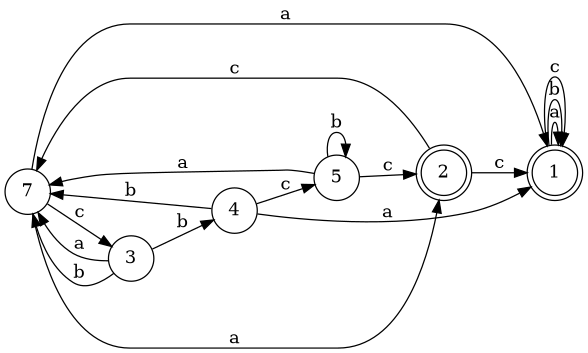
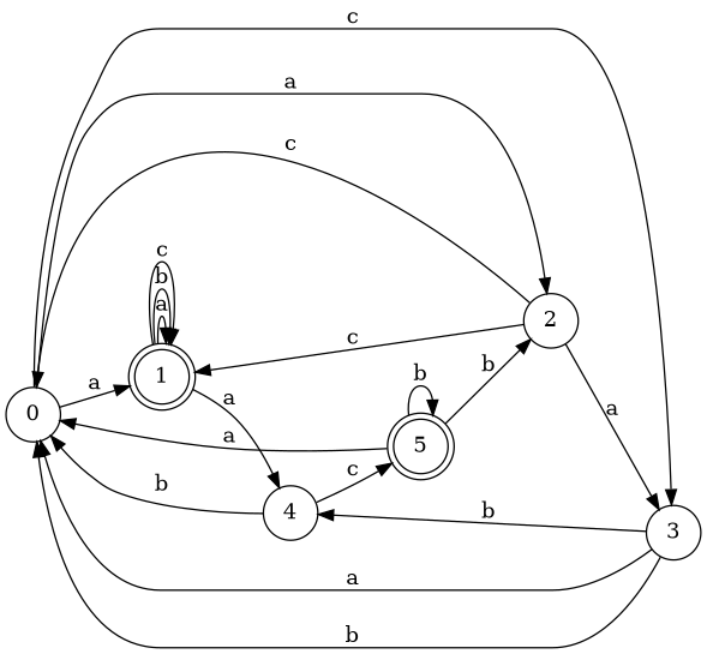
  digraph {
    rankdir=LR
    node [color=black fillcolor=white shape=circle style=filled]
-   n1 [label=7]
+   n1 [label=0]
    n2 [label=1 shape=doublecircle style="rounded,filled"]
-   n3 [label=2 shape=doublecircle]
+   n3 [label=2]
    n4 [label=3]
    n5 [label=4]
-   n6 [label=5 style="rounded,filled"]
+   n6 [label=5 shape=doublecircle style="rounded,filled"]
    n1 -> n2 [label=a]
    n1 -> n3 [label=a]
    n1 -> n4 [label=c]
    n2 -> n2 [label=a]
    n2 -> n2 [label=b]
    n2 -> n2 [label=c]
    n3 -> n1 [label=c]
    n3 -> n2 [label=c]
+   n3 -> n4 [label=a]
    n4 -> n1 [label=a]
    n4 -> n1 [label=b]
    n4 -> n5 [label=b]
    n5 -> n1 [label=b]
-   n5 -> n2 [label=a]
+   n2 -> n5 [label=a]
    n5 -> n6 [label=c]
    n6 -> n1 [label=a]
-   n6 -> n3 [label=c]
+   n6 -> n3 [label=b]
    n6 -> n6 [label=b]
  }
